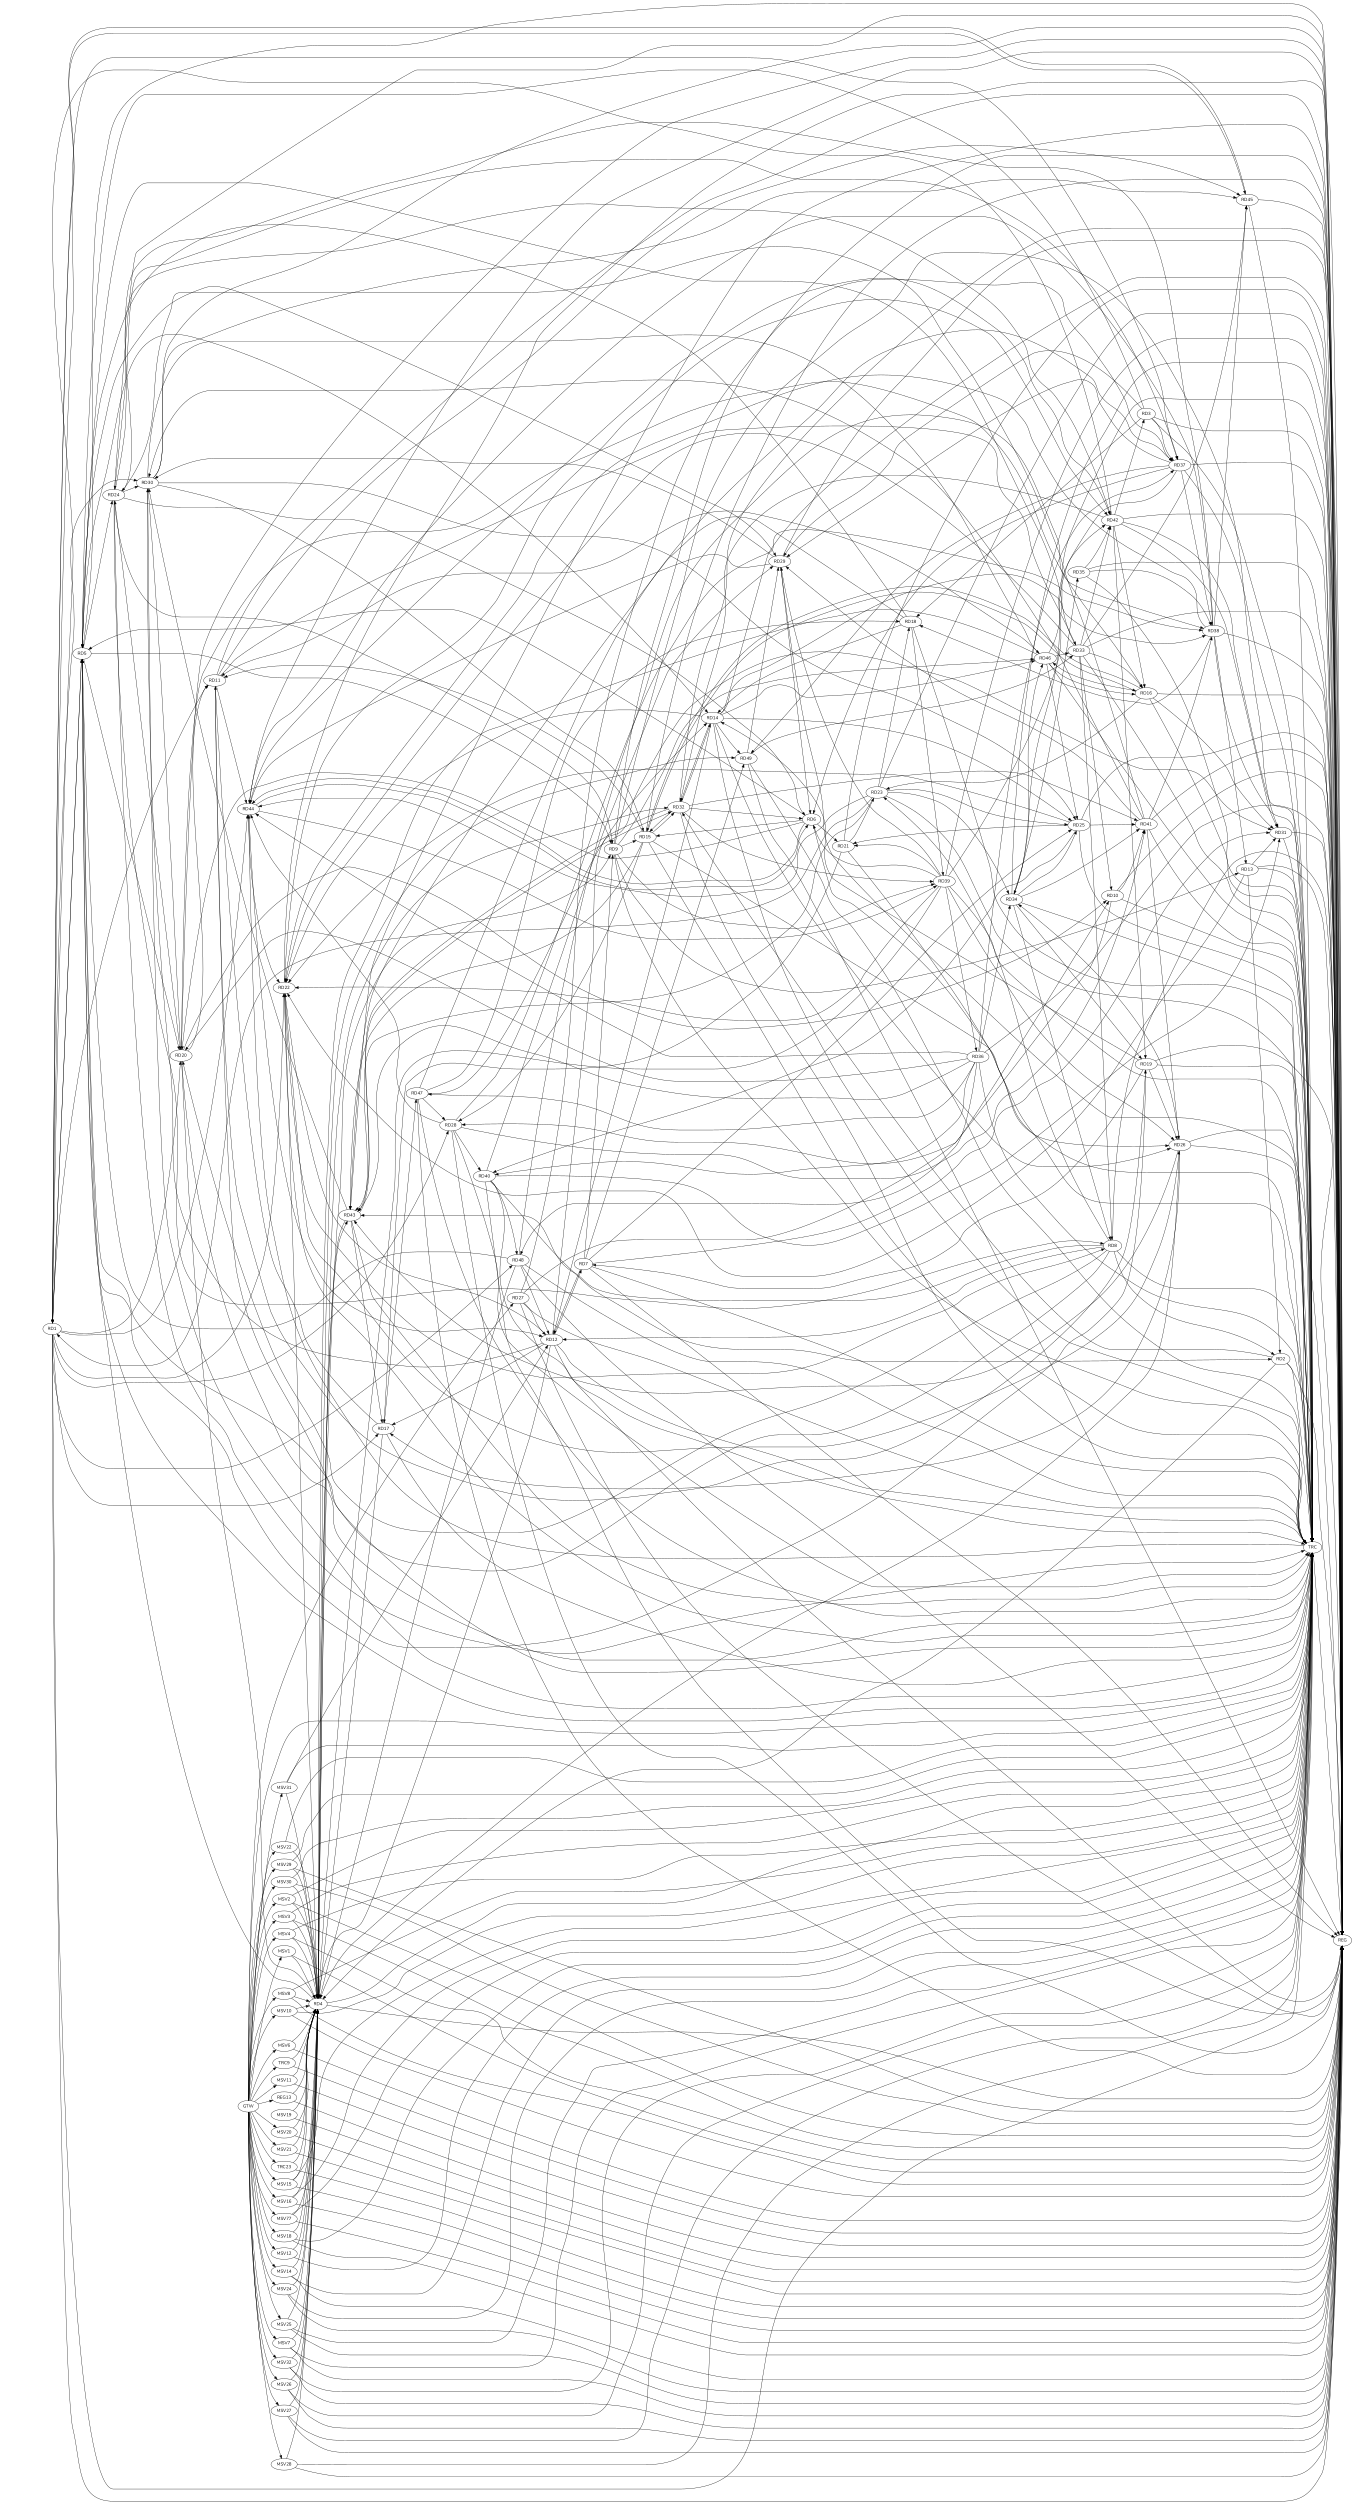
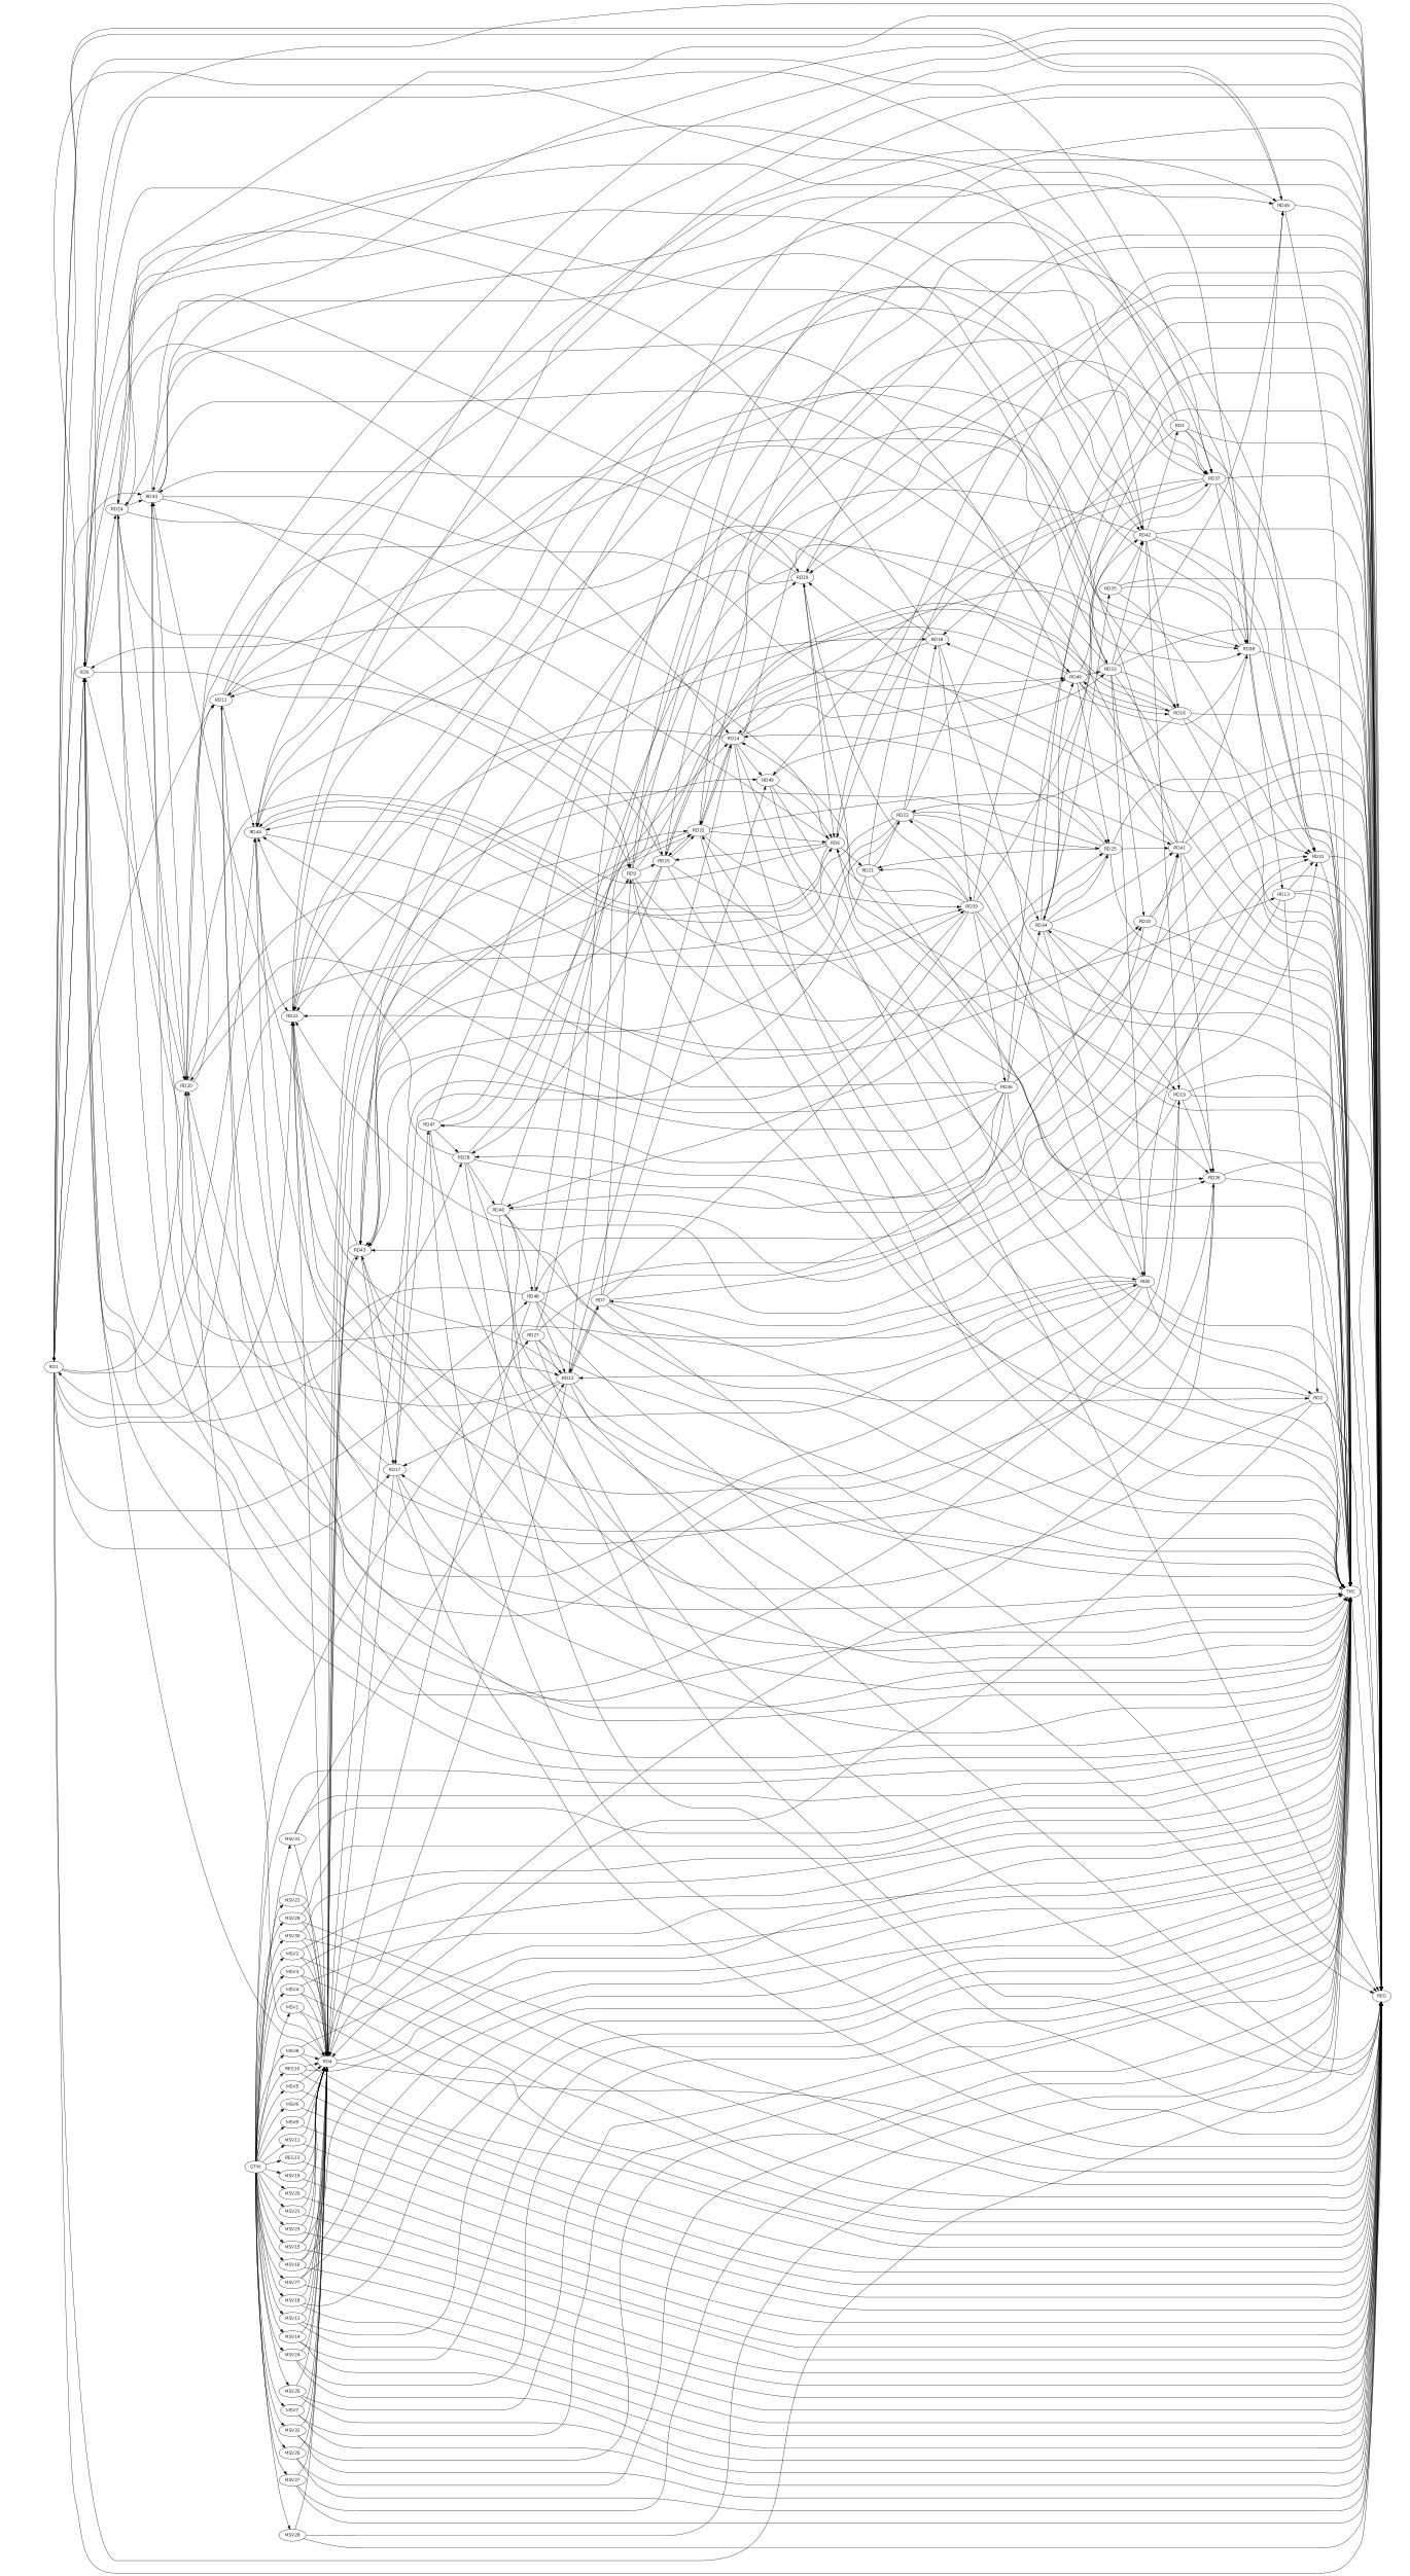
  strict digraph {
    fontname=Nunito
    rankdir=LR
    node [fontname=Nunito]
    edge [fontname=Nunito]
    n1 [label=RD1]
    n2 [label=RD5]
    n3 [label=RD11]
    n4 [label=RD17]
    n5 [label=RD20]
    n6 [label=RD22]
    n7 [label=RD28]
    n8 [label=RD30]
    n9 [label=RD37]
    n10 [label=RD44]
    n11 [label=RD45]
    n12 [label=RD48]
    n13 [label=REG]
    n14 [label=TRC]
    n15 [label=RD29]
    n16 [label=RD9]
    n17 [label=RD14]
    n18 [label=RD24]
    n19 [label=RD19]
    n20 [label=RD33]
    n21 [label=RD4]
    n22 [label=RD47]
    n23 [label=RD10]
    n24 [label=RD16]
    n25 [label=RD8]
    n26 [label=RD26]
    n27 [label=RD42]
    n28 [label=RD41]
    n29 [label=RD38]
    n30 [label=RD40]
    n31 [label=RD15]
    n32 [label=RD25]
    n33 [label=RD46]
    n34 [label=RD49]
    n35 [label=RD6]
    n36 [label=RD34]
    n37 [label=RD12]
    n38 [label=RD39]
    n39 [label=RD31]
    n40 [label=RD2]
    n41 [label=RD32]
    n42 [label=RD43]
    n43 [label=RD3]
    n44 [label=RD18]
    n45 [label=RD13]
    n46 [label=RD21]
    n47 [label=RD23]
    n48 [label=RD7]
    n49 [label=RD36]
    n50 [label=RD35]
    n51 [label=RD27]
    n52 [label=GTW]
    n53 [label=MSV1]
    n54 [label=MSV2]
    n55 [label=MSV3]
    n56 [label=MSV4]
+   n57 [label=MSV5]
    n58 [label=MSV6]
    n59 [label=MSV7]
    n60 [label=MSV8]
-   n61 [label=TRC9]
-   n62 [label=MSV10]
+   n61 [label=MSV9]
+   n62 [label=REG10]
    n63 [label=MSV11]
    n64 [label=MSV12]
    n65 [label=REG13]
    n66 [label=MSV14]
    n67 [label=MSV15]
    n68 [label=MSV16]
    n69 [label=MSV77]
    n70 [label=MSV18]
    n71 [label=MSV19]
    n72 [label=MSV20]
    n73 [label=MSV21]
    n74 [label=MSV22]
-   n75 [label=TRC23]
+   n75 [label=MSV23]
    n76 [label=MSV24]
    n77 [label=MSV25]
    n78 [label=MSV26]
    n79 [label=MSV27]
    n80 [label=MSV28]
    n81 [label=MSV29]
    n82 [label=MSV30]
    n83 [label=MSV31]
    n84 [label=MSV32]
    n1 -> n2
    n1 -> n3
    n1 -> n4
    n1 -> n5
    n1 -> n6
    n1 -> n7
    n1 -> n8
    n1 -> n9
    n1 -> n10
    n1 -> n11
    n1 -> n12
    n1 -> n13
    n1 -> n14
    n2 -> n1
    n2 -> n5
    n2 -> n13
    n2 -> n14
    n2 -> n15
    n2 -> n16
    n2 -> n17
    n2 -> n18
    n3 -> n10
    n3 -> n11
    n3 -> n13
    n3 -> n14
    n3 -> n19
    n3 -> n20
    n4 -> n3
+   n4 -> n13
    n4 -> n14
    n4 -> n21
    n4 -> n22
    n5 -> n3
    n5 -> n13
    n5 -> n14
    n5 -> n18
    n5 -> n21
    n5 -> n23
    n5 -> n24
    n6 -> n13
    n6 -> n14
    n6 -> n21
    n6 -> n25
    n6 -> n26
    n6 -> n27
    n7 -> n10
    n7 -> n13
    n7 -> n14
    n7 -> n28
    n7 -> n29
    n7 -> n30
    n8 -> n5
    n8 -> n11
    n8 -> n13
    n8 -> n14
    n8 -> n31
    n8 -> n32
    n8 -> n33
    n9 -> n13
    n9 -> n14
    n9 -> n15
    n9 -> n29
    n9 -> n34
    n9 -> n35
    n9 -> n36
    n10 -> n6
    n10 -> n13
-   n14 -> n10
+   n10 -> n14
    n10 -> n27
    n10 -> n35
    n10 -> n37
    n10 -> n38
    n11 -> n1
    n11 -> n13
    n11 -> n14
    n12 -> n2
    n12 -> n13
    n12 -> n14
    n12 -> n21
    n12 -> n29
    n12 -> n37
+   n12 -> n39
    n14 -> n13
    n15 -> n8
    n15 -> n10
    n15 -> n13
    n15 -> n14
    n15 -> n35
    n16 -> n13
    n16 -> n14
    n16 -> n31
    n16 -> n33
    n16 -> n38
    n16 -> n39
    n16 -> n45
    n17 -> n6
    n17 -> n13
    n17 -> n14
    n17 -> n26
    n17 -> n29
    n17 -> n33
    n17 -> n34
    n17 -> n37
    n17 -> n41
    n18 -> n8
    n18 -> n9
    n18 -> n13
    n18 -> n14
    n18 -> n16
    n18 -> n25
    n18 -> n27
    n18 -> n35
    n19 -> n2
    n19 -> n13
    n19 -> n14
    n19 -> n17
    n19 -> n26
    n19 -> n48
    n20 -> n2
    n20 -> n6
    n20 -> n11
    n20 -> n13
    n20 -> n14
    n20 -> n23
    n20 -> n24
    n20 -> n25
    n20 -> n27
    n21 -> n2
    n21 -> n13
    n21 -> n14
    n21 -> n16
    n21 -> n34
    n21 -> n41
    n21 -> n42
    n22 -> n7
    n22 -> n9
    n22 -> n13
    n22 -> n14
    n22 -> n17
    n22 -> n44
    n23 -> n7
    n23 -> n13
    n23 -> n14
    n23 -> n28
    n24 -> n13
    n24 -> n14
    n24 -> n31
    n24 -> n33
    n24 -> n39
    n24 -> n47
    n25 -> n2
    n25 -> n5
    n25 -> n13
    n25 -> n14
    n25 -> n37
    n25 -> n40
    n25 -> n42
    n25 -> n47
    n26 -> n4
    n26 -> n13
    n26 -> n14
    n26 -> n21
    n26 -> n36
    n27 -> n1
    n27 -> n13
    n27 -> n14
    n27 -> n19
    n27 -> n24
    n27 -> n39
    n27 -> n41
    n27 -> n43
    n28 -> n8
    n28 -> n13
    n28 -> n14
    n28 -> n15
    n28 -> n18
    n28 -> n26
    n28 -> n29
    n29 -> n6
    n29 -> n10
    n29 -> n11
    n29 -> n13
    n29 -> n14
    n29 -> n18
    n29 -> n44
    n29 -> n45
    n30 -> n12
    n30 -> n13
    n30 -> n14
    n30 -> n15
    n30 -> n39
    n30 -> n40
    n31 -> n3
    n31 -> n7
    n31 -> n13
    n31 -> n14
    n31 -> n24
    n31 -> n26
    n31 -> n41
    n31 -> n42
    n32 -> n6
    n32 -> n13
    n32 -> n14
-   n17 -> n32
+   n32 -> n17
    n32 -> n28
    n32 -> n30
    n32 -> n46
    n33 -> n3
    n33 -> n13
    n33 -> n14
    n33 -> n20
    n33 -> n21
    n33 -> n24
    n33 -> n32
    n34 -> n13
    n34 -> n14
-   n34 -> n15
+   n34 -> n35
    n34 -> n20
    n35 -> n2
    n35 -> n5
    n35 -> n10
+   n35 -> n13
    n35 -> n14
    n35 -> n31
    n35 -> n46
    n36 -> n13
    n36 -> n14
    n36 -> n19
    n36 -> n25
    n36 -> n28
    n36 -> n32
    n36 -> n33
    n36 -> n50
    n37 -> n4
    n37 -> n6
    n37 -> n8
    n37 -> n13
    n37 -> n14
    n37 -> n21
    n37 -> n39
    n37 -> n48
    n38 -> n6
    n38 -> n13
    n38 -> n14
    n38 -> n15
    n38 -> n21
    n38 -> n26
    n38 -> n27
    n38 -> n35
    n38 -> n46
    n38 -> n49
    n39 -> n13
    n39 -> n14
    n40 -> n13
    n40 -> n14
    n40 -> n21
    n40 -> n41
-   n26 -> n42
+   n40 -> n42
    n41 -> n13
    n41 -> n14
    n41 -> n17
    n41 -> n28
    n41 -> n31
    n41 -> n35
    n41 -> n38
    n41 -> n42
    n42 -> n4
    n42 -> n8
    n42 -> n13
    n42 -> n14
    n42 -> n21
    n42 -> n41
    n43 -> n2
    n43 -> n9
    n43 -> n13
    n43 -> n14
    n43 -> n15
    n43 -> n44
    n44 -> n2
    n44 -> n14
    n44 -> n17
    n44 -> n38
    n44 -> n42
    n45 -> n6
    n45 -> n13
    n45 -> n14
    n45 -> n39
    n45 -> n40
    n46 -> n4
    n46 -> n13
    n46 -> n14
    n46 -> n47
    n47 -> n1
    n47 -> n10
    n47 -> n13
    n47 -> n14
    n47 -> n32
    n47 -> n36
    n47 -> n42
    n47 -> n44
    n48 -> n13
    n48 -> n14
    n48 -> n16
    n48 -> n32
    n48 -> n34
    n48 -> n37
    n48 -> n39
    n49 -> n5
    n49 -> n9
    n49 -> n10
    n49 -> n12
    n49 -> n13
    n49 -> n14
    n49 -> n22
    n49 -> n30
    n49 -> n36
    n49 -> n42
    n50 -> n13
    n50 -> n14
    n50 -> n27
    n50 -> n29
    n51 -> n9
    n51 -> n13
    n51 -> n14
    n51 -> n23
    n51 -> n37
    n52 -> n14
    n52 -> n51
    n52 -> n53
    n52 -> n54
    n52 -> n55
    n52 -> n56
+   n52 -> n57
    n52 -> n58
    n52 -> n59
    n52 -> n60
    n52 -> n61
    n52 -> n62
    n52 -> n63
    n52 -> n64
    n52 -> n65
    n52 -> n66
    n52 -> n67
    n52 -> n68
    n52 -> n69
    n52 -> n70
+   n52 -> n71
    n52 -> n72
    n52 -> n73
    n52 -> n74
    n52 -> n75
    n52 -> n76
    n52 -> n77
    n52 -> n78
    n52 -> n79
    n52 -> n80
    n52 -> n81
    n52 -> n82
    n52 -> n83
    n52 -> n84
    n53 -> n13
    n53 -> n21
    n54 -> n13
    n54 -> n14
    n54 -> n21
    n55 -> n13
    n55 -> n14
    n55 -> n21
    n56 -> n13
    n56 -> n14
    n56 -> n21
+   n57 -> n13
+   n57 -> n21
    n58 -> n13
    n58 -> n21
    n59 -> n13
    n59 -> n14
    n59 -> n21
    n60 -> n13
    n60 -> n14
    n60 -> n21
    n61 -> n13
    n61 -> n21
    n62 -> n13
    n62 -> n14
    n62 -> n21
    n63 -> n13
    n63 -> n21
+   n64 -> n13
    n64 -> n14
    n64 -> n21
    n65 -> n13
    n65 -> n21
    n66 -> n13
    n66 -> n14
    n66 -> n21
    n67 -> n13
    n67 -> n14
    n67 -> n21
    n68 -> n13
    n68 -> n14
    n68 -> n21
    n69 -> n13
    n69 -> n14
    n69 -> n21
    n70 -> n13
    n70 -> n14
    n70 -> n21
    n71 -> n13
    n71 -> n21
    n72 -> n13
    n72 -> n21
    n73 -> n13
    n73 -> n21
    n74 -> n14
    n74 -> n21
    n75 -> n13
    n75 -> n21
    n76 -> n13
    n76 -> n14
    n76 -> n21
    n77 -> n13
    n77 -> n14
    n77 -> n21
    n78 -> n13
    n78 -> n14
    n78 -> n21
    n79 -> n13
    n79 -> n14
    n79 -> n21
    n80 -> n13
    n80 -> n14
    n80 -> n21
    n81 -> n13
    n81 -> n14
    n81 -> n21
    n82 -> n13
    n82 -> n14
    n82 -> n21
    n83 -> n14
    n83 -> n21
    n83 -> n37
    n84 -> n13
    n84 -> n14
    n84 -> n21
  }
